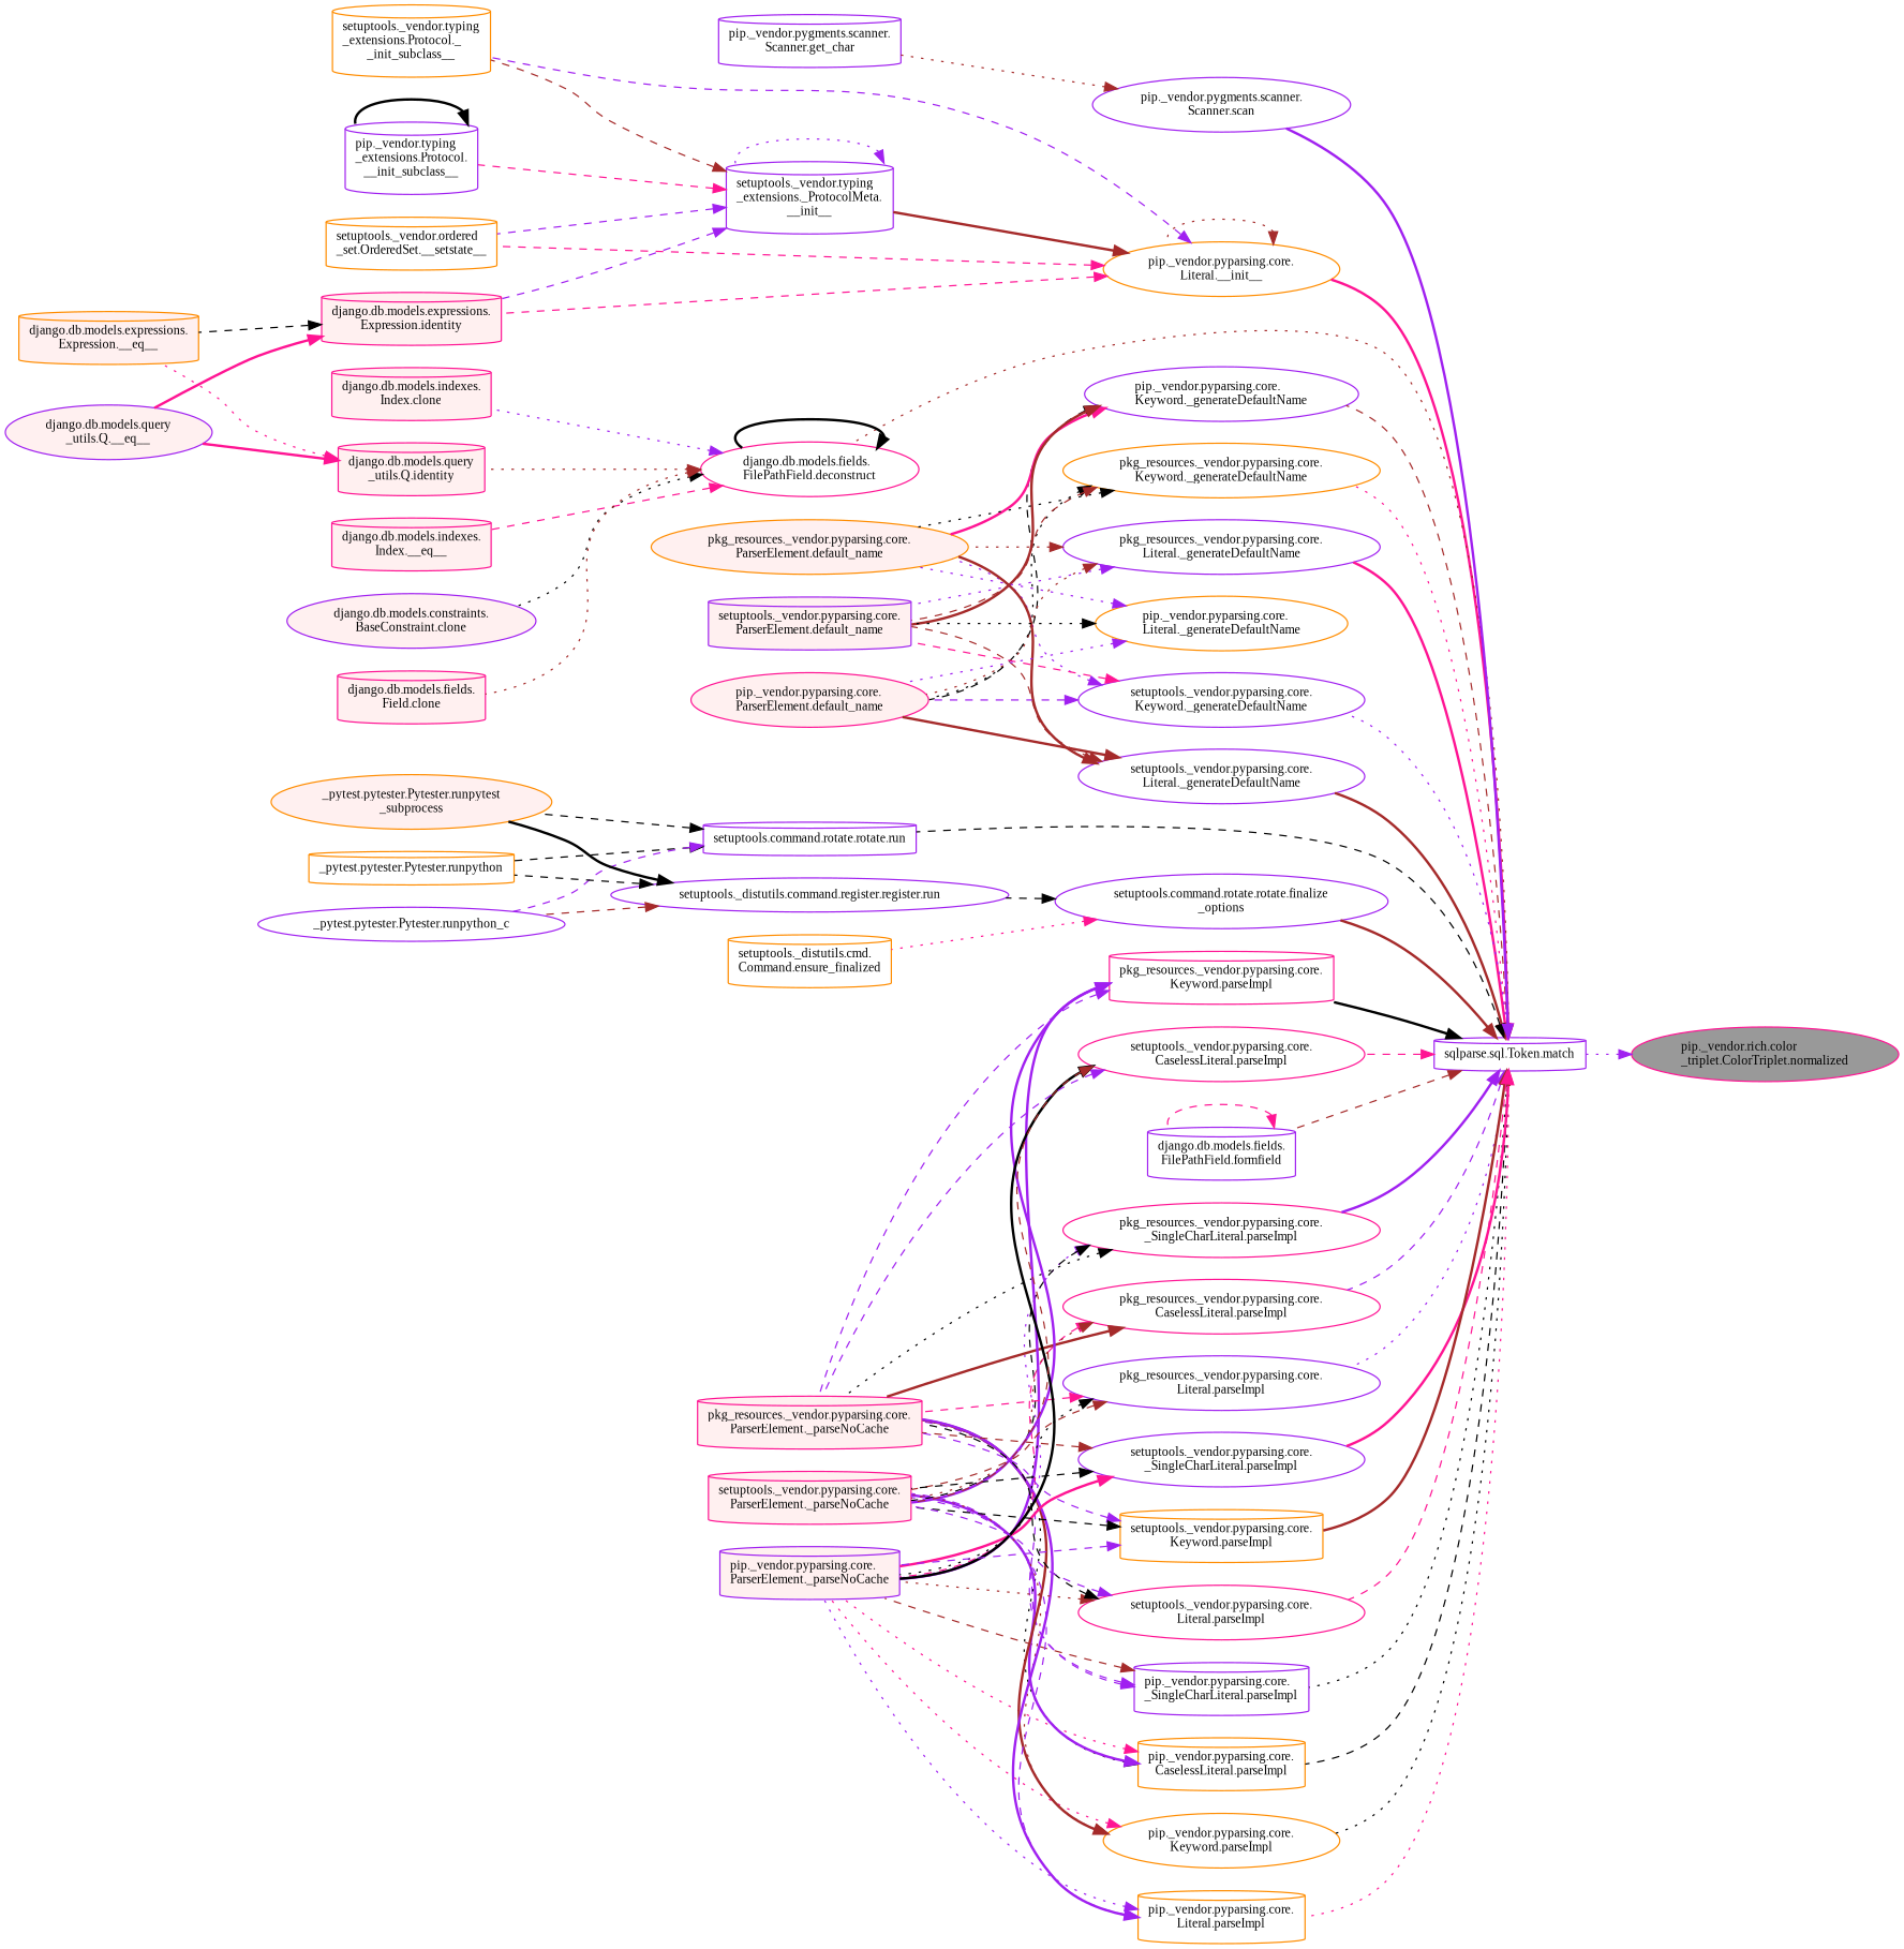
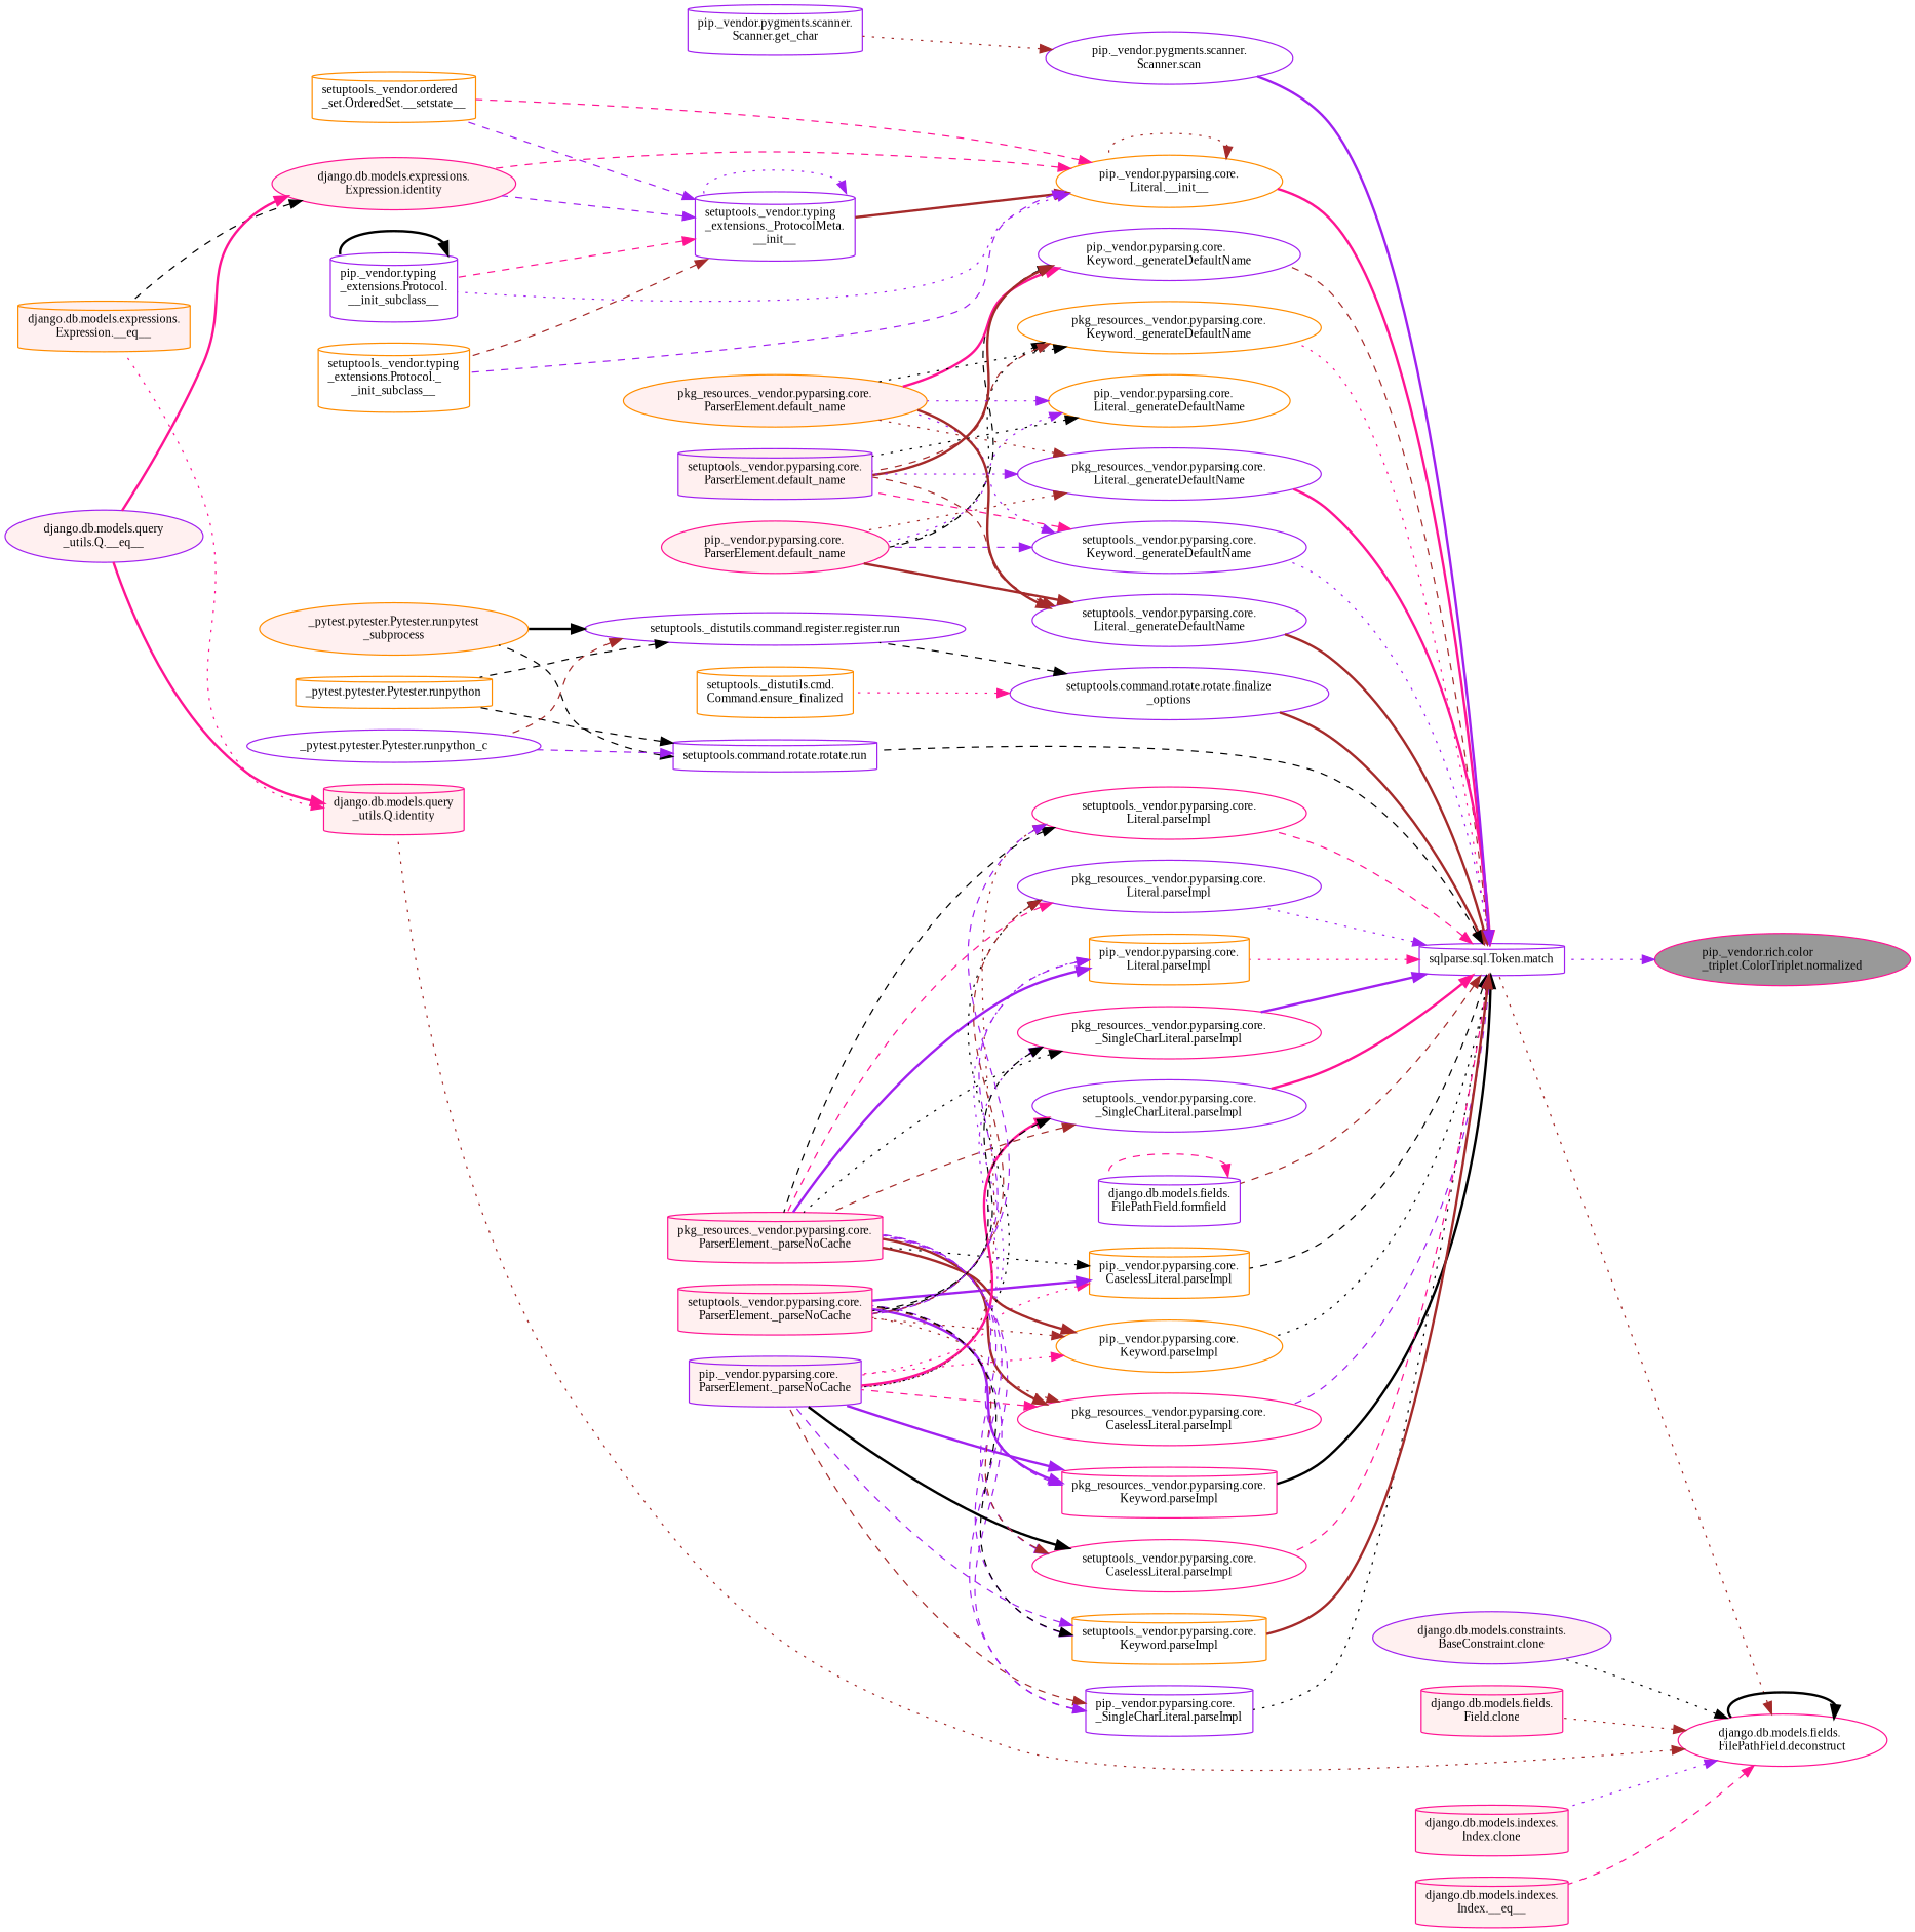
  digraph {
    fontname="Liberation Serif"
    rankdir=RL
    node [color=purple fillcolor=white fontname="Liberation Serif" fontsize=10 shape=ellipse style=filled]
    edge [color=purple dir=back fontname="Liberation Serif" fontsize=10 labelfontname=Helvetica labelfontsize=10 style=dashed]
    n1 [color=deeppink fillcolor=grey60 fontcolor=black height=0.2 label="pip._vendor.rich.color\l_triplet.ColorTriplet.normalized" width=0.4]
    n2 [height=0.2 label="sqlparse.sql.Token.match" shape=cylinder width=0.4]
    n3 [color=darkorange height=0.2 label="pip._vendor.pyparsing.core.\lLiteral.__init__" width=0.4]
    n4 [height=0.2 label="pip._vendor.pyparsing.core.\lKeyword._generateDefaultName" width=0.4]
    n5 [color=darkorange height=0.2 label="pkg_resources._vendor.pyparsing.core.\lKeyword._generateDefaultName" width=0.4]
    n6 [height=0.2 label="pkg_resources._vendor.pyparsing.core.\lLiteral._generateDefaultName" width=0.4]
    n7 [height=0.2 label="setuptools._vendor.pyparsing.core.\lKeyword._generateDefaultName" width=0.4]
    n8 [height=0.2 label="setuptools._vendor.pyparsing.core.\lLiteral._generateDefaultName" width=0.4]
    n9 [color=deeppink height=0.2 label="django.db.models.fields.\lFilePathField.deconstruct" width=0.4]
    n10 [height=0.2 label="setuptools.command.rotate.rotate.finalize\l_options" width=0.4]
    n11 [height=0.2 label="django.db.models.fields.\lFilePathField.formfield" shape=cylinder width=0.4]
    n12 [height=0.2 label="pip._vendor.pyparsing.core.\l_SingleCharLiteral.parseImpl" shape=cylinder width=0.4]
    n13 [color=darkorange height=0.2 label="pip._vendor.pyparsing.core.\lCaselessLiteral.parseImpl" shape=cylinder width=0.4]
    n14 [color=darkorange height=0.2 label="pip._vendor.pyparsing.core.\lKeyword.parseImpl" width=0.4]
    n15 [color=darkorange height=0.2 label="pip._vendor.pyparsing.core.\lLiteral.parseImpl" shape=cylinder width=0.4]
    n16 [color=deeppink height=0.2 label="pkg_resources._vendor.pyparsing.core.\l_SingleCharLiteral.parseImpl" width=0.4]
    n17 [color=deeppink height=0.2 label="pkg_resources._vendor.pyparsing.core.\lCaselessLiteral.parseImpl" width=0.4]
    n18 [color=deeppink height=0.2 label="pkg_resources._vendor.pyparsing.core.\lKeyword.parseImpl" shape=cylinder width=0.4]
    n19 [height=0.2 label="pkg_resources._vendor.pyparsing.core.\lLiteral.parseImpl" width=0.4]
    n20 [height=0.2 label="setuptools._vendor.pyparsing.core.\l_SingleCharLiteral.parseImpl" width=0.4]
    n21 [color=deeppink height=0.2 label="setuptools._vendor.pyparsing.core.\lCaselessLiteral.parseImpl" width=0.4]
    n22 [color=darkorange height=0.2 label="setuptools._vendor.pyparsing.core.\lKeyword.parseImpl" shape=cylinder width=0.4]
    n23 [color=deeppink height=0.2 label="setuptools._vendor.pyparsing.core.\lLiteral.parseImpl" width=0.4]
    n24 [height=0.2 label="setuptools.command.rotate.rotate.run" shape=cylinder width=0.4]
    n25 [height=0.2 label="pip._vendor.pygments.scanner.\lScanner.scan" width=0.4]
    n26 [height=0.2 label="setuptools._vendor.typing\l_extensions._ProtocolMeta.\l__init__" shape=cylinder width=0.4]
    n27 [height=0.2 label="pip._vendor.typing\l_extensions.Protocol.\l__init_subclass__" shape=cylinder width=0.4]
    n28 [color=darkorange height=0.2 label="setuptools._vendor.typing\l_extensions.Protocol._\l_init_subclass__" shape=cylinder width=0.4]
    n29 [color=darkorange height=0.2 label="setuptools._vendor.ordered\l_set.OrderedSet.__setstate__" shape=cylinder width=0.4]
-   n30 [color=deeppink fillcolor="#FFF0F0" height=0.2 label="django.db.models.expressions.\lExpression.identity" shape=cylinder width=0.4]
+   n30 [color=deeppink fillcolor="#FFF0F0" height=0.2 label="django.db.models.expressions.\lExpression.identity" width=0.4]
    n31 [color=deeppink fillcolor="#FFF0F0" height=0.2 label="pip._vendor.pyparsing.core.\lParserElement.default_name" width=0.4]
    n32 [color=darkorange fillcolor="#FFF0F0" height=0.2 label="pkg_resources._vendor.pyparsing.core.\lParserElement.default_name" width=0.4]
    n33 [fillcolor="#FFF0F0" height=0.2 label="setuptools._vendor.pyparsing.core.\lParserElement.default_name" shape=cylinder width=0.4]
    n34 [color=darkorange height=0.2 label="pip._vendor.pyparsing.core.\lLiteral._generateDefaultName" width=0.4]
    n35 [color=deeppink fillcolor="#FFF0F0" height=0.2 label="django.db.models.indexes.\lIndex.__eq__" shape=cylinder width=0.4]
    n36 [fillcolor="#FFF0F0" height=0.2 label="django.db.models.constraints.\lBaseConstraint.clone" width=0.4]
    n37 [color=deeppink fillcolor="#FFF0F0" height=0.2 label="django.db.models.fields.\lField.clone" shape=cylinder width=0.4]
    n38 [color=deeppink fillcolor="#FFF0F0" height=0.2 label="django.db.models.indexes.\lIndex.clone" shape=cylinder width=0.4]
    n39 [color=deeppink fillcolor="#FFF0F0" height=0.2 label="django.db.models.query\l_utils.Q.identity" shape=cylinder width=0.4]
    n40 [color=darkorange height=0.2 label="setuptools._distutils.cmd.\lCommand.ensure_finalized" shape=cylinder width=0.4]
    n41 [height=0.2 label="setuptools._distutils.command.register.register.run" width=0.4]
    n42 [fillcolor="#FFF0F0" height=0.2 label="pip._vendor.pyparsing.core.\lParserElement._parseNoCache" shape=cylinder width=0.4]
    n43 [color=deeppink fillcolor="#FFF0F0" height=0.2 label="pkg_resources._vendor.pyparsing.core.\lParserElement._parseNoCache" shape=cylinder width=0.4]
    n44 [color=deeppink fillcolor="#FFF0F0" height=0.2 label="setuptools._vendor.pyparsing.core.\lParserElement._parseNoCache" shape=cylinder width=0.4]
    n45 [color=darkorange fillcolor="#FFF0F0" height=0.2 label="_pytest.pytester.Pytester.runpytest\l_subprocess" width=0.4]
    n46 [color=darkorange height=0.2 label="_pytest.pytester.Pytester.runpython" shape=cylinder width=0.4]
    n47 [height=0.2 label="_pytest.pytester.Pytester.runpython_c" width=0.4]
    n48 [height=0.2 label="pip._vendor.pygments.scanner.\lScanner.get_char" shape=cylinder width=0.4]
    n49 [color=darkorange fillcolor="#FFF0F0" height=0.2 label="django.db.models.expressions.\lExpression.__eq__" shape=cylinder width=0.4]
    n50 [fillcolor="#FFF0F0" height=0.2 label="django.db.models.query\l_utils.Q.__eq__" width=0.4]
    n1 -> n2 [style=dotted]
    n2 -> n3 [color=deeppink style=bold]
    n2 -> n4 [color=brown]
    n2 -> n5 [color=deeppink style=dotted]
    n2 -> n6 [color=deeppink style=bold]
    n2 -> n7 [style=dotted]
    n2 -> n8 [color=brown style=bold]
-   n2 -> n9 [color=brown style=dotted]
+   n9 -> n2 [color=brown style=dotted]
    n2 -> n10 [color=brown style=bold]
    n2 -> n11 [color=brown]
    n2 -> n12 [color=black style=dotted]
    n2 -> n13 [color=black]
    n2 -> n14 [color=black style=dotted]
    n2 -> n15 [color=deeppink style=dotted]
    n2 -> n16 [style=bold]
    n2 -> n17
    n2 -> n18 [color=black style=bold]
    n2 -> n19 [style=dotted]
    n2 -> n20 [color=deeppink style=bold]
    n2 -> n21 [color=deeppink]
    n2 -> n22 [color=brown style=bold]
    n2 -> n23 [color=deeppink]
    n2 -> n24 [color=black]
    n2 -> n25 [style=bold]
    n3 -> n3 [color=brown style=dotted]
    n3 -> n26 [color=brown style=bold]
+   n3 -> n27 [style=dotted]
    n3 -> n28
    n3 -> n29 [color=deeppink]
    n3 -> n30 [color=deeppink]
    n4 -> n31 [color=black]
    n4 -> n32 [color=deeppink style=bold]
    n4 -> n33 [color=brown style=bold]
    n5 -> n31 [color=black style=dotted]
    n5 -> n32 [color=black style=dotted]
    n5 -> n33 [color=brown]
    n6 -> n31 [color=brown style=dotted]
    n6 -> n32 [color=brown style=dotted]
    n6 -> n33 [style=dotted]
    n7 -> n31
    n7 -> n32 [style=dotted]
    n7 -> n33 [color=deeppink]
    n8 -> n31 [color=brown style=bold]
    n8 -> n32 [color=brown style=bold]
    n8 -> n33 [color=brown]
    n9 -> n9 [color=black style=bold]
    n9 -> n35 [color=deeppink]
    n9 -> n36 [color=black style=dotted]
    n9 -> n37 [color=brown style=dotted]
    n9 -> n38 [style=dotted]
    n9 -> n39 [color=brown style=dotted]
    n10 -> n40 [color=deeppink style=dotted]
    n10 -> n41 [color=black]
    n11 -> n11 [color=deeppink]
    n12 -> n42 [color=brown]
    n12 -> n43
    n12 -> n44
    n13 -> n42 [color=deeppink style=dotted]
    n13 -> n43 [color=black style=dotted]
    n13 -> n44 [style=bold]
    n14 -> n42 [color=deeppink style=dotted]
    n14 -> n43 [color=brown style=bold]
    n14 -> n44 [color=brown style=dotted]
    n15 -> n42 [style=dotted]
    n15 -> n43 [style=bold]
    n15 -> n44
    n16 -> n42 [style=dotted]
    n16 -> n43 [color=black style=dotted]
    n16 -> n44 [color=black]
    n17 -> n42 [color=deeppink]
    n17 -> n43 [color=brown style=bold]
    n17 -> n44 [color=brown style=dotted]
    n18 -> n42 [style=bold]
    n18 -> n43
    n18 -> n44 [style=bold]
    n19 -> n42 [color=black style=dotted]
    n19 -> n43 [color=deeppink]
    n19 -> n44 [color=brown]
    n20 -> n42 [color=deeppink style=bold]
    n20 -> n43 [color=brown]
    n20 -> n44 [color=black]
    n21 -> n42 [color=black style=bold]
    n21 -> n43
    n21 -> n44 [color=brown]
    n22 -> n42
    n22 -> n43
    n22 -> n44 [color=black]
    n23 -> n42 [color=brown style=dotted]
    n23 -> n43 [color=black]
    n23 -> n44
    n24 -> n45 [color=black]
    n24 -> n46 [color=black]
    n24 -> n47
    n25 -> n48 [color=brown style=dotted]
    n26 -> n26 [style=dotted]
    n26 -> n27 [color=deeppink]
    n26 -> n28 [color=brown]
    n26 -> n29
    n26 -> n30
    n27 -> n27 [color=black style=bold]
    n30 -> n49 [color=black]
    n30 -> n50 [color=deeppink style=bold]
    n34 -> n31 [style=dotted]
    n34 -> n32 [style=dotted]
    n34 -> n33 [color=black style=dotted]
    n39 -> n49 [color=deeppink style=dotted]
    n39 -> n50 [color=deeppink style=bold]
    n41 -> n45 [color=black style=bold]
    n41 -> n46 [color=black]
    n41 -> n47 [color=brown]
  }
